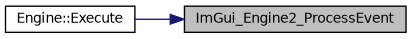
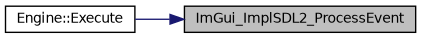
  digraph {
    rankdir=RL
    node [color=black fontname=Helvetica fontsize=10 shape=record style=filled]
-   n1 [fillcolor=grey75 fontcolor=black height=0.2 label=ImGui_Engine2_ProcessEvent width=0.4]
+   n1 [fillcolor=grey75 fontcolor=black height=0.2 label=ImGui_ImplSDL2_ProcessEvent width=0.4]
    n2 [fillcolor=white height=0.2 label="Engine::Execute" width=0.4]
    n1 -> n2 [color=midnightblue dir=back fontname=Helvetica fontsize=10 labelfontname=Helvetica labelfontsize=10 style=solid]
  }
